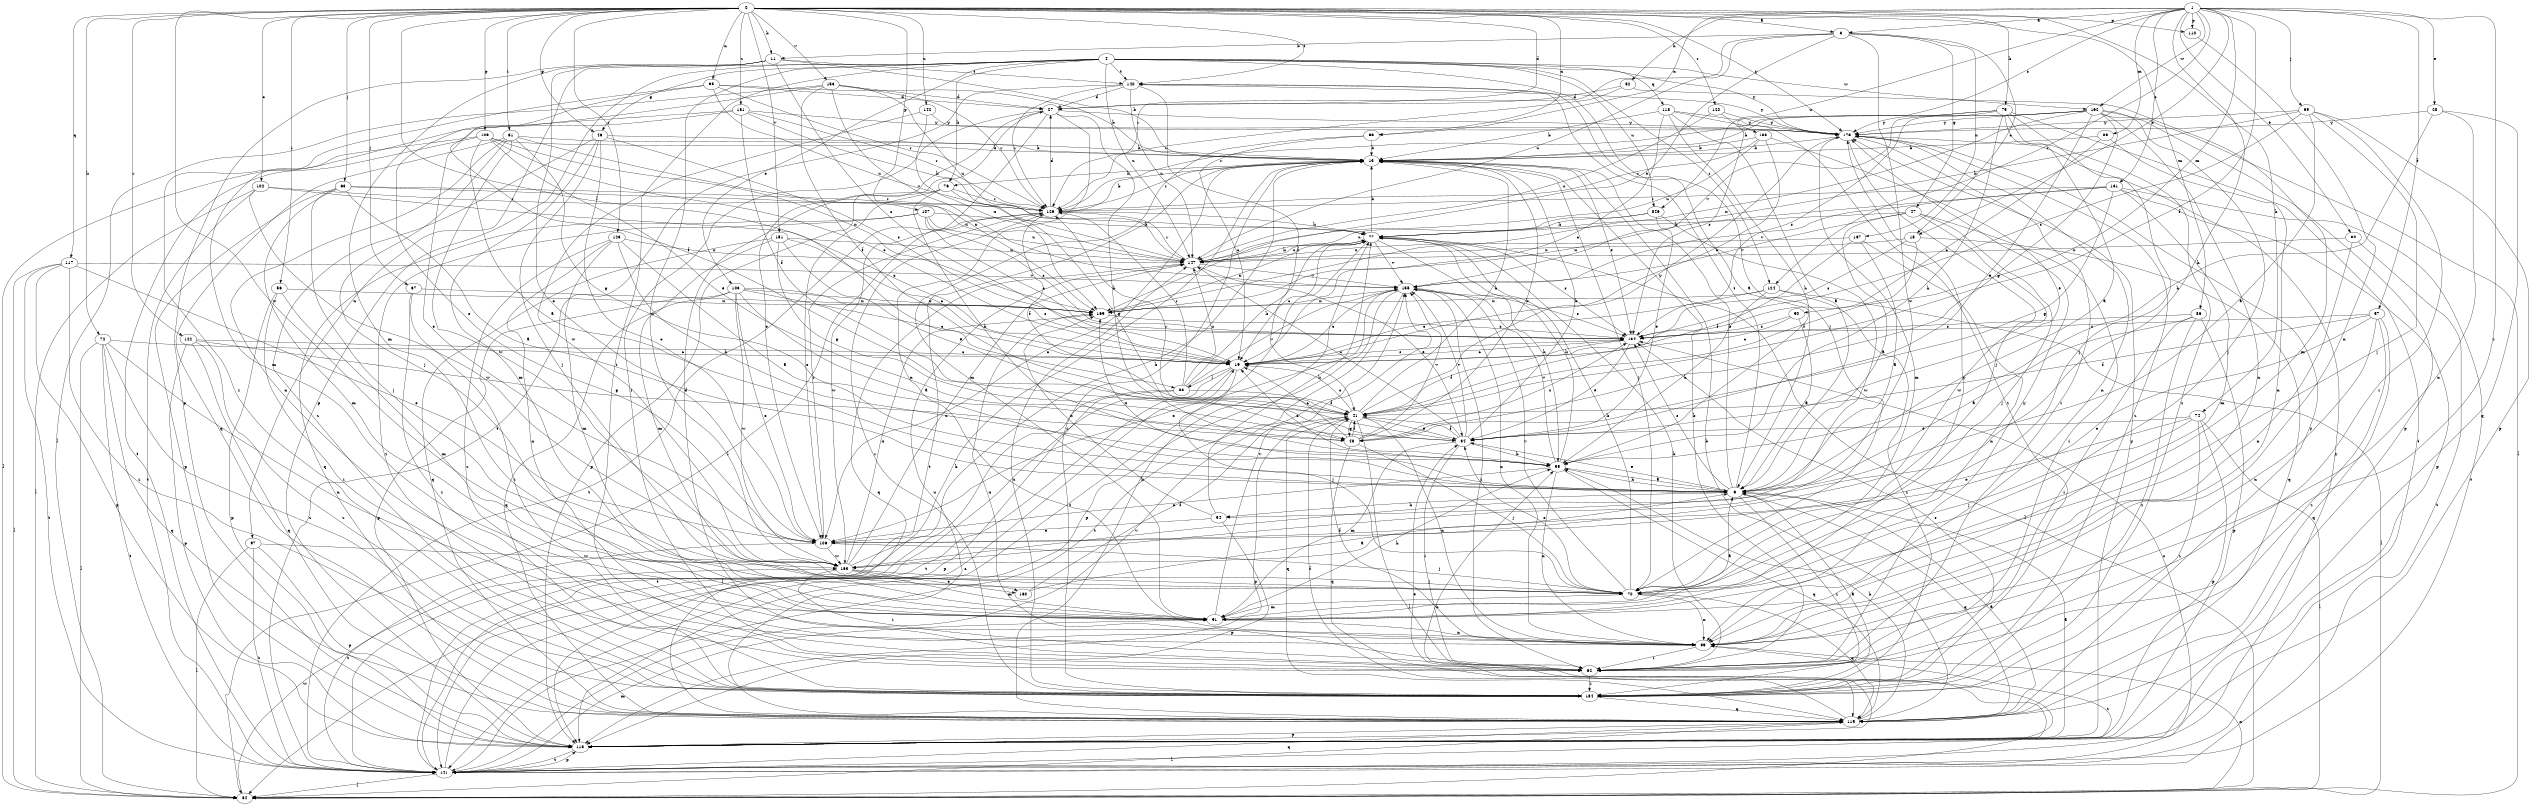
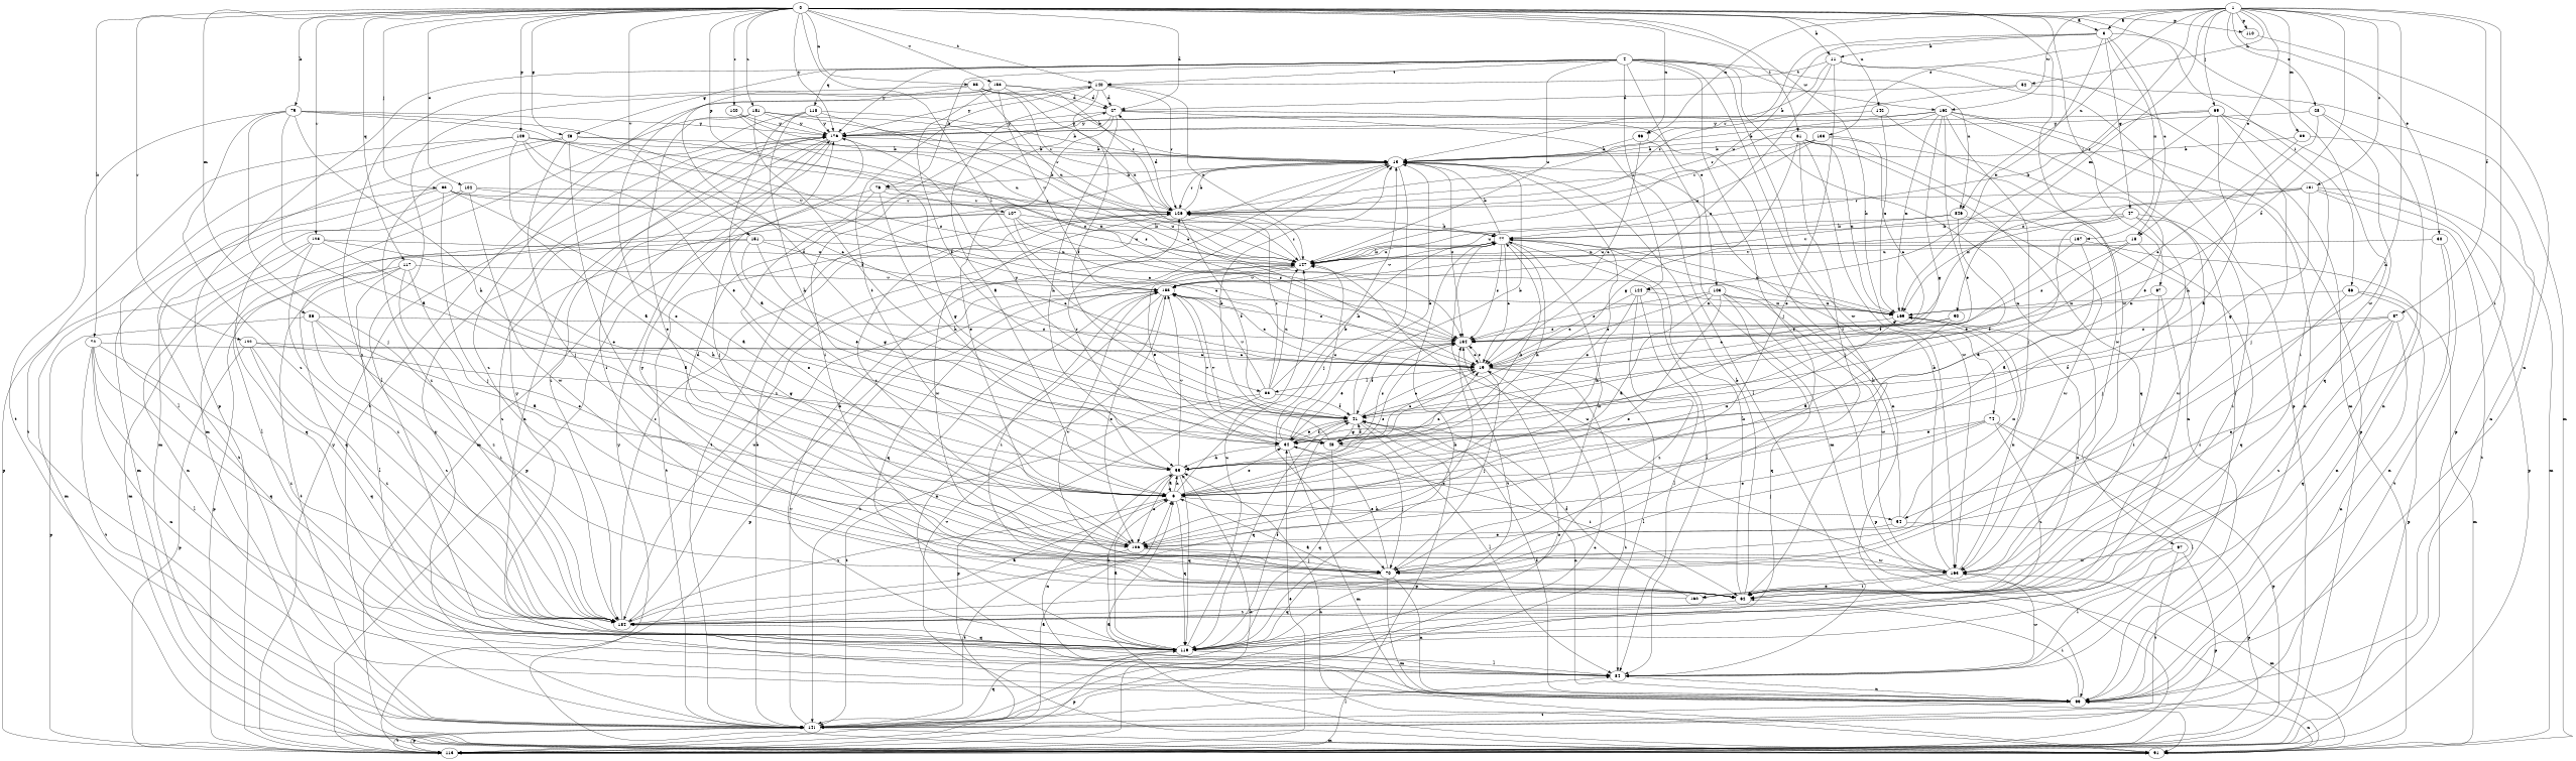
  strict digraph {
    0
    3
    11
    27
    46
    56
    61
    63
    67
    72
    74
    75
    83
    86
    95
    96
    102
    107
    109
    110
    117
    120
    122
    123
    140
    142
    151
    153
    160
    176
    181
    18
    147
    163
    47
    126
    167
    169
    113
    13
    19
    91
    106
    62
    55
    84
    99
    70
    134
    184
    119
    48
    6
    141
    34
    155
    41
    77
    1
    28
    30
    n62 [label=57]
    52
    54
    69
    89
    90
    124
    131
    133
    n71 [label=846]
    162
    n73 [label=4]
    76
    97
    103
    118
    0 -> 3 [label=a]
    0 -> 11 [label=b]
    0 -> 27 [label=d]
    0 -> 46 [label=g]
    0 -> 56 [label=i]
    0 -> 61 [label=i]
    0 -> 63 [label=j]
    0 -> 67 [label=j]
    0 -> 72 [label=k]
    0 -> 74 [label=k]
    0 -> 75 [label=k]
    0 -> 83 [label=l]
    0 -> 86 [label=m]
    0 -> 95 [label=n]
    0 -> 96 [label=n]
    0 -> 102 [label=o]
    0 -> 107 [label=p]
    0 -> 109 [label=p]
    0 -> 110 [label=p]
    0 -> 117 [label=q]
    0 -> 120 [label=r]
    0 -> 122 [label=r]
    0 -> 123 [label=r]
    0 -> 140 [label=t]
    0 -> 142 [label=u]
    0 -> 151 [label=v]
    0 -> 153 [label=v]
    0 -> 160 [label=w]
    0 -> 176 [label=y]
    0 -> 181 [label=z]
    3 -> 11 [label=b]
    3 -> 18 [label=c]
    3 -> 147 [label=u]
    3 -> 163 [label=w]
    3 -> 47 [label=g]
    3 -> 126 [label=r]
    3 -> 167 [label=x]
    3 -> 169 [label=x]
    11 -> 140 [label=t]
    11 -> 113 [label=p]
    11 -> 13 [label=b]
    11 -> 19 [label=c]
    11 -> 91 [label=m]
    11 -> 106 [label=o]
    27 -> 176 [label=y]
    27 -> 106 [label=o]
    27 -> 62 [label=i]
    27 -> 55 [label=h]
    27 -> 84 [label=l]
    27 -> 99 [label=n]
    46 -> 13 [label=b]
    46 -> 91 [label=m]
    46 -> 106 [label=o]
    46 -> 70 [label=j]
    46 -> 134 [label=s]
    46 -> 184 [label=z]
    56 -> 169 [label=x]
    56 -> 113 [label=p]
    56 -> 91 [label=m]
    56 -> 62 [label=i]
    61 -> 163 [label=w]
    61 -> 169 [label=x]
    61 -> 13 [label=b]
    61 -> 99 [label=n]
    61 -> 70 [label=j]
    61 -> 119 [label=q]
    61 -> 48 [label=g]
    63 -> 147 [label=u]
    63 -> 126 [label=r]
    63 -> 113 [label=p]
    63 -> 91 [label=m]
    63 -> 70 [label=j]
    63 -> 6 [label=a]
    67 -> 169 [label=x]
    67 -> 62 [label=i]
    67 -> 184 [label=z]
    72 -> 19 [label=c]
    72 -> 84 [label=l]
    72 -> 99 [label=n]
    72 -> 184 [label=z]
    72 -> 119 [label=q]
    72 -> 141 [label=t]
    74 -> 113 [label=p]
    74 -> 106 [label=o]
    74 -> 84 [label=l]
    74 -> 70 [label=j]
    74 -> 184 [label=z]
    74 -> 34 [label=e]
    75 -> 176 [label=y]
    75 -> 55 [label=h]
    75 -> 70 [label=j]
    75 -> 134 [label=s]
    75 -> 184 [label=z]
    75 -> 6 [label=a]
    75 -> 141 [label=t]
    75 -> 155 [label=v]
    83 -> 147 [label=u]
    83 -> 126 [label=r]
    83 -> 113 [label=p]
    83 -> 141 [label=t]
    83 -> 155 [label=v]
    83 -> 41 [label=f]
    83 -> 77 [label=k]
    86 -> 113 [label=p]
    86 -> 62 [label=i]
    86 -> 134 [label=s]
    86 -> 184 [label=z]
    86 -> 6 [label=a]
    95 -> 27 [label=d]
    95 -> 147 [label=u]
    95 -> 126 [label=r]
    95 -> 13 [label=b]
    95 -> 184 [label=z]
    95 -> 41 [label=f]
    96 -> 13 [label=b]
    96 -> 19 [label=c]
    96 -> 91 [label=m]
    102 -> 163 [label=w]
    102 -> 126 [label=r]
    102 -> 19 [label=c]
    102 -> 84 [label=l]
    102 -> 141 [label=t]
    107 -> 147 [label=u]
    107 -> 19 [label=c]
    107 -> 134 [label=s]
    107 -> 184 [label=z]
    107 -> 119 [label=q]
    107 -> 77 [label=k]
    109 -> 169 [label=x]
    109 -> 13 [label=b]
    109 -> 19 [label=c]
    109 -> 84 [label=l]
    109 -> 6 [label=a]
    109 -> 141 [label=t]
    109 -> 34 [label=e]
    110 -> 99 [label=n]
    117 -> 113 [label=p]
    117 -> 106 [label=o]
    117 -> 84 [label=l]
    117 -> 184 [label=z]
    117 -> 141 [label=t]
    117 -> 155 [label=v]
    120 -> 176 [label=y]
    120 -> 147 [label=u]
    120 -> 134 [label=s]
    122 -> 113 [label=p]
    122 -> 19 [label=c]
    122 -> 184 [label=z]
    122 -> 119 [label=q]
    122 -> 48 [label=g]
    123 -> 147 [label=u]
    123 -> 91 [label=m]
    123 -> 55 [label=h]
    123 -> 99 [label=n]
    123 -> 184 [label=z]
    123 -> 6 [label=a]
    140 -> 27 [label=d]
    140 -> 176 [label=y]
    140 -> 147 [label=u]
    140 -> 126 [label=r]
    140 -> 6 [label=a]
    140 -> 141 [label=t]
    140 -> 41 [label=f]
    142 -> 176 [label=y]
    142 -> 163 [label=w]
    142 -> 169 [label=x]
    151 -> 147 [label=u]
    151 -> 19 [label=c]
    151 -> 91 [label=m]
    151 -> 119 [label=q]
    151 -> 48 [label=g]
    151 -> 34 [label=e]
    153 -> 27 [label=d]
    153 -> 147 [label=u]
    153 -> 126 [label=r]
    153 -> 106 [label=o]
    153 -> 84 [label=l]
    153 -> 155 [label=v]
    153 -> 41 [label=f]
    160 -> 6 [label=a]
    160 -> 41 [label=f]
    176 -> 13 [label=b]
    176 -> 91 [label=m]
    176 -> 62 [label=i]
    176 -> 99 [label=n]
    176 -> 70 [label=j]
    176 -> 184 [label=z]
    181 -> 176 [label=y]
    181 -> 126 [label=r]
    181 -> 91 [label=m]
    181 -> 106 [label=o]
    181 -> 41 [label=f]
    181 -> 77 [label=k]
    18 -> 147 [label=u]
    18 -> 134 [label=s]
    18 -> 119 [label=q]
    18 -> 41 [label=f]
    147 -> 126 [label=r]
    147 -> 119 [label=q]
    147 -> 34 [label=e]
    147 -> 155 [label=v]
    147 -> 77 [label=k]
    163 -> 160 [label=o]
    163 -> 147 [label=u]
    163 -> 169 [label=x]
    163 -> 13 [label=b]
    163 -> 91 [label=m]
    163 -> 62 [label=i]
-   163 -> 70 [label=j]
    47 -> 163 [label=w]
    47 -> 62 [label=i]
    47 -> 70 [label=j]
    47 -> 6 [label=a]
    47 -> 155 [label=v]
    47 -> 77 [label=k]
    126 -> 27 [label=d]
    126 -> 163 [label=w]
    126 -> 13 [label=b]
    126 -> 141 [label=t]
    126 -> 41 [label=f]
    126 -> 77 [label=k]
    167 -> 147 [label=u]
    167 -> 99 [label=n]
    167 -> 6 [label=a]
    167 -> 41 [label=f]
    169 -> 134 [label=s]
    113 -> 176 [label=y]
    113 -> 55 [label=h]
    113 -> 6 [label=a]
    113 -> 141 [label=t]
    113 -> 34 [label=e]
    13 -> 126 [label=r]
    13 -> 106 [label=o]
    13 -> 70 [label=j]
    13 -> 134 [label=s]
    13 -> 184 [label=z]
    13 -> 141 [label=t]
    13 -> 76 [label=k]
    19 -> 83 [label=l]
    19 -> 84 [label=l]
    19 -> 70 [label=j]
    19 -> 134 [label=s]
    19 -> 141 [label=t]
    91 -> 176 [label=y]
    91 -> 55 [label=h]
    91 -> 99 [label=n]
    91 -> 6 [label=a]
    91 -> 155 [label=v]
    106 -> 163 [label=w]
    106 -> 126 [label=r]
    106 -> 70 [label=j]
    106 -> 141 [label=t]
    62 -> 27 [label=d]
    62 -> 176 [label=y]
    62 -> 169 [label=x]
    62 -> 13 [label=b]
    62 -> 184 [label=z]
    62 -> 77 [label=k]
    55 -> 19 [label=c]
    55 -> 106 [label=o]
    55 -> 99 [label=n]
    55 -> 119 [label=q]
    55 -> 6 [label=a]
    55 -> 155 [label=v]
    55 -> 77 [label=k]
    84 -> 163 [label=w]
    84 -> 99 [label=n]
    99 -> 62 [label=i]
    99 -> 141 [label=t]
    99 -> 41 [label=f]
    70 -> 91 [label=m]
    70 -> 99 [label=n]
    70 -> 119 [label=q]
    70 -> 34 [label=e]
    70 -> 155 [label=v]
    70 -> 77 [label=k]
    134 -> 19 [label=c]
    134 -> 34 [label=e]
    134 -> 41 [label=f]
    184 -> 147 [label=u]
    184 -> 126 [label=r]
    184 -> 134 [label=s]
    184 -> 119 [label=q]
    184 -> 6 [label=a]
    119 -> 176 [label=y]
    119 -> 147 [label=u]
    119 -> 113 [label=p]
    119 -> 13 [label=b]
    119 -> 55 [label=h]
    119 -> 84 [label=l]
    119 -> 6 [label=a]
    119 -> 41 [label=f]
    119 -> 77 [label=k]
    48 -> 13 [label=b]
    48 -> 19 [label=c]
    48 -> 70 [label=j]
    48 -> 134 [label=s]
    48 -> 119 [label=q]
    48 -> 155 [label=v]
    48 -> 41 [label=f]
    6 -> 140 [label=t]
    6 -> 169 [label=x]
    6 -> 13 [label=b]
    6 -> 55 [label=h]
    6 -> 134 [label=s]
    6 -> 184 [label=z]
    6 -> 119 [label=q]
    6 -> 34 [label=e]
    6 -> 54 [label=h]
    141 -> 176 [label=y]
    141 -> 113 [label=p]
    141 -> 13 [label=b]
    141 -> 19 [label=c]
    141 -> 91 [label=m]
    141 -> 84 [label=l]
    141 -> 134 [label=s]
    141 -> 119 [label=q]
    141 -> 155 [label=v]
    34 -> 147 [label=u]
    34 -> 126 [label=r]
    34 -> 13 [label=b]
    34 -> 91 [label=m]
    34 -> 62 [label=i]
    34 -> 55 [label=h]
    34 -> 155 [label=v]
    34 -> 41 [label=f]
    155 -> 169 [label=x]
    155 -> 113 [label=p]
    155 -> 19 [label=c]
    155 -> 106 [label=o]
    155 -> 62 [label=i]
    155 -> 99 [label=n]
    155 -> 134 [label=s]
    155 -> 141 [label=t]
    41 -> 176 [label=y]
    41 -> 113 [label=p]
    41 -> 13 [label=b]
    41 -> 19 [label=c]
    41 -> 84 [label=l]
    41 -> 99 [label=n]
    41 -> 119 [label=q]
    41 -> 48 [label=g]
    41 -> 34 [label=e]
    77 -> 147 [label=u]
-   169 -> 77 [label=x]
+   77 -> 169 [label=x]
    77 -> 13 [label=b]
    77 -> 19 [label=c]
    77 -> 55 [label=h]
    77 -> 84 [label=l]
    77 -> 134 [label=s]
    77 -> 141 [label=t]
    77 -> 155 [label=v]
    1 -> 3 [label=a]
    1 -> 96 [label=n]
    1 -> 110 [label=p]
    1 -> 18 [label=c]
    1 -> 62 [label=i]
    1 -> 41 [label=f]
    1 -> 28 [label=e]
    1 -> 30 [label=e]
    1 -> n62 [label=f]
    1 -> 52 [label=h]
    1 -> 54 [label=h]
    1 -> 69 [label=j]
    1 -> 89 [label=m]
    1 -> 90 [label=m]
    1 -> 124 [label=r]
    1 -> 131 [label=s]
    1 -> 133 [label=s]
    1 -> n71 [label=u]
    1 -> 162 [label=w]
    28 -> 176 [label=y]
    28 -> 55 [label=h]
    28 -> 99 [label=n]
    28 -> 119 [label=q]
    30 -> 147 [label=u]
    30 -> 99 [label=n]
    30 -> 141 [label=t]
    n62 -> 106 [label=o]
    n62 -> 99 [label=n]
    n62 -> 134 [label=s]
    n62 -> 184 [label=z]
    n62 -> 119 [label=q]
    n62 -> 41 [label=f]
    52 -> 27 [label=d]
    52 -> 126 [label=r]
    52 -> 91 [label=m]
    54 -> 169 [label=x]
    54 -> 113 [label=p]
    54 -> 106 [label=o]
    54 -> 77 [label=k]
    69 -> 176 [label=y]
    69 -> 113 [label=p]
    69 -> 62 [label=i]
    69 -> 70 [label=j]
    69 -> 134 [label=s]
    69 -> 6 [label=a]
    69 -> 77 [label=k]
    89 -> 13 [label=b]
    89 -> 19 [label=c]
    89 -> 99 [label=n]
    90 -> 19 [label=c]
    90 -> 134 [label=s]
    90 -> 6 [label=a]
    124 -> 169 [label=x]
    124 -> 19 [label=c]
    124 -> 55 [label=h]
    124 -> 84 [label=l]
    124 -> 184 [label=z]
    131 -> 126 [label=r]
    131 -> 169 [label=x]
    131 -> 113 [label=p]
    131 -> 91 [label=m]
    131 -> 48 [label=g]
    131 -> 141 [label=t]
    131 -> 155 [label=v]
    133 -> 147 [label=u]
    133 -> 126 [label=r]
    133 -> 13 [label=b]
    133 -> 19 [label=c]
    133 -> 34 [label=e]
    n71 -> 147 [label=u]
    n71 -> 163 [label=w]
    n71 -> 34 [label=e]
    n71 -> 77 [label=k]
    162 -> 176 [label=y]
    162 -> 126 [label=r]
    162 -> 169 [label=x]
    162 -> 113 [label=p]
    162 -> 13 [label=b]
    162 -> 84 [label=l]
    162 -> 99 [label=n]
    162 -> 70 [label=j]
    162 -> 48 [label=g]
    162 -> 34 [label=e]
    n73 -> 46 [label=g]
    n73 -> 140 [label=t]
    n73 -> 176 [label=y]
    n73 -> 147 [label=u]
    n73 -> 163 [label=w]
    n73 -> 113 [label=p]
    n73 -> 62 [label=i]
    n73 -> 70 [label=j]
    n73 -> 124 [label=r]
    n73 -> n71 [label=u]
    n73 -> 162 [label=w]
    n73 -> 76 [label=k]
    n73 -> 97 [label=n]
    n73 -> 103 [label=o]
    n73 -> 118 [label=q]
    76 -> 126 [label=r]
    76 -> 113 [label=p]
    76 -> 106 [label=o]
    76 -> 55 [label=h]
    76 -> 48 [label=g]
    97 -> 163 [label=w]
    97 -> 113 [label=p]
    97 -> 84 [label=l]
    97 -> 141 [label=t]
    103 -> 163 [label=w]
    103 -> 169 [label=x]
    103 -> 113 [label=p]
    103 -> 19 [label=c]
    103 -> 106 [label=o]
    103 -> 134 [label=s]
    103 -> 119 [label=q]
    103 -> 6 [label=a]
    118 -> 176 [label=y]
    118 -> 13 [label=b]
    118 -> 19 [label=c]
    118 -> 55 [label=h]
    118 -> 184 [label=z]
    118 -> 6 [label=a]
  }
